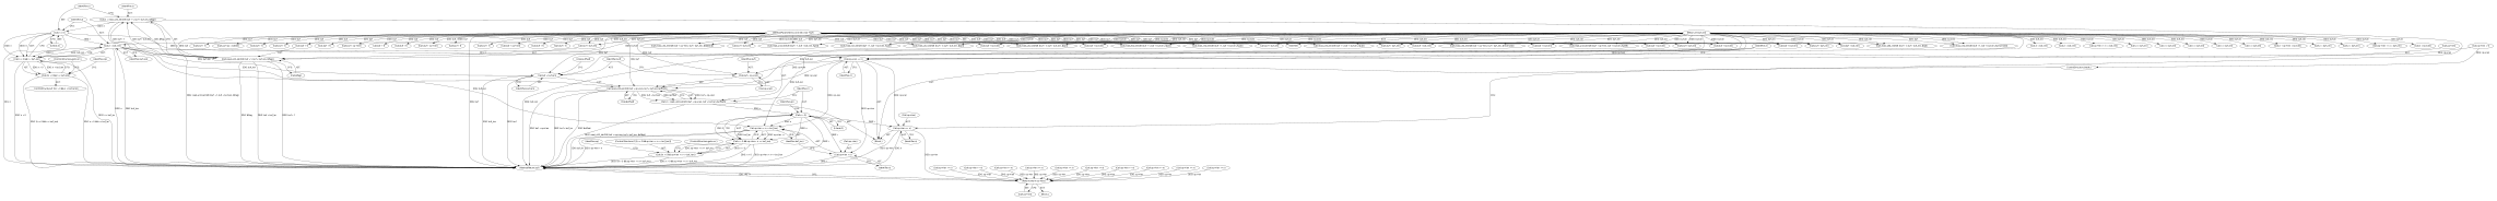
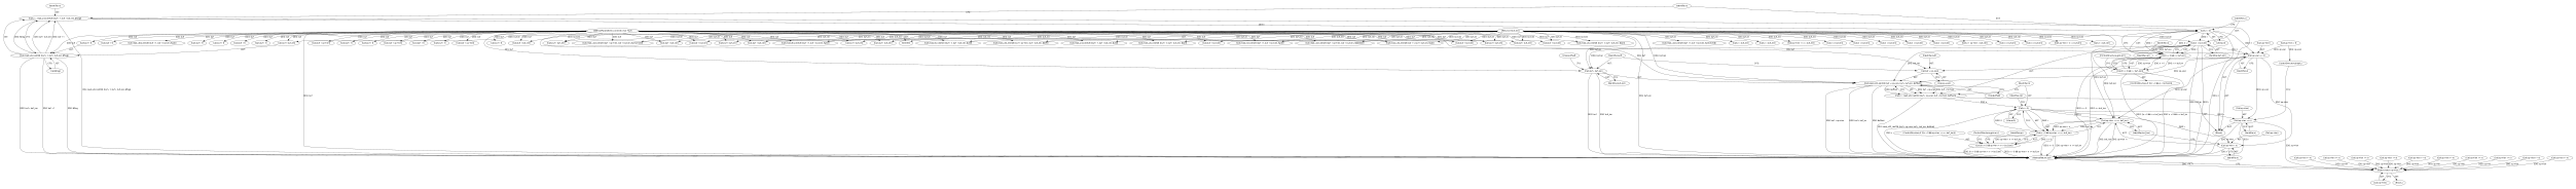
  digraph {
    fontname=Inter
    node [fontname=Inter]
    edge [fontname=Inter]
    n1 [label="(Call,n = read_u32_leb128 (buf + 1, buf + buf_len, &flag))"]
    n2 [label="(Call,read_u32_leb128 (buf + 1, buf + buf_len, &flag))"]
    n3 [label="(Call,n > 0)"]
    n4 [label="(Block,)"]
    n5 [label="(MethodReturn,buf)"]
    n6 [label="(Call,&flag)"]
    n7 [label="(Call,n < buf_len)"]
    n8 [label="(Call,n > 0 && n < buf_len)"]
    n9 [label="(Call,op->len += n)"]
    n10 [label="(Literal,0)"]
    n11 [label="(Return,return op->len;)"]
    n12 [label="(MethodParameterIn,const leb char *buf)"]
    n13 [label="(Call,read_u32_leb128 (buf + op->len, buf + buf_len, &offset))"]
    n14 [label="(Call,buf + op->len)"]
    n15 [label="(Call,buf + buf_len)"]
    n16 [label="(Call,buf + 1)"]
    n17 [label="(Call,buf + op->len)"]
    n18 [label="(Call,buf + 1)"]
    n19 [label="(Call,buf + buf_len)"]
    n20 [label="(Call,buf + buf_len)"]
    n21 [label="(Call,buf + 1)"]
    n22 [label="(Call,buf + buf_len)"]
    n23 [label="(Call,buf + buf_len)"]
    n24 [label="(Call,buf + buf_len)"]
    n25 [label="(Call,read_u64_leb128 (buf + 1, buf + buf_len, &val))"]
    n26 [label="(Call,read_u32_leb128 (buf + 1, buf + buf_len, &reserved))"]
    n27 [label="(Call,read_i32_leb128 (buf + 1, buf + buf_len, &val))"]
    n28 [label="(Call,buf + buf_len)"]
    n29 [label="(Call,read_u32_leb128 (buf + 1, buf + buf_len, &val))"]
    n30 [label="(Call,buf + buf_len)"]
    n31 [label="(Call,buf + 1)"]
-   n32 [label="(Call,op->op = buf[0])"]
    n33 [label="(Call,buf + buf_len)"]
    n34 [label="(Call,read_u32_leb128 (buf + op->len, buf + buf_len, &reserved))"]
    n35 [label="(Call,buf + buf_len)"]
    n36 [label="(Call,buf + buf_len)"]
    n37 [label="(Call,buf + 1)"]
    n38 [label="(Call,buf + 1)"]
    n39 [label="(Call,buf + 1)"]
    n40 [label="(Call,read_u32_leb128 (buf + op->len, buf + buf_len, &def))"]
    n41 [label="(Call,buf + buf_len)"]
    n42 [label="(Call,read_u32_leb128 (buf + op->len, buf + buf_len, &table[i]))"]
    n43 [label="(Call,buf + buf_len)"]
    n44 [label="(Call,buf + 1)"]
    n45 [label="(Call,read_u32_leb128 (buf + 1, buf + buf_len, &val))"]
    n46 [label="(Call,read_i32_leb128 (buf + 1, buf + buf_len, &val))"]
    n47 [label="(Call,read_u32_leb128 (buf + 1, buf + buf_len, &val))"]
    n48 [label="(Call,buf + buf_len)"]
    n49 [label="(Call,buf + op->len)"]
    n50 [label="(Call,read_u32_leb128 (buf + 1, buf + buf_len, &val))"]
    n51 [label="(Call,buf + buf_len)"]
    n52 [label="(Call,read_i64_leb128 (buf + 1, buf + buf_len, &val))"]
    n53 [label="(Call,buf + 1)"]
    n54 [label="(Call,buf + 1)"]
    n55 [label="(Call,buf + op->len)"]
    n56 [label="(Call,buf + 1)"]
    n57 [label=5000100]
    n58 [label="(Call,n = read_u32_leb128 (buf + op->len, buf + buf_len, &offset))"]
    n59 [label="(Call,&offset)"]
    n60 [label="(Call,op->len)"]
    n61 [label="(Identifier,buf_len)"]
    n62 [label="(Return,int buf_len)"]
    n63 [label="(Call,op->len + n <= buf_len)"]
    n64 [label="(Call,n < buf_len)"]
    n65 [label="(Call,n < buf_len)"]
    n66 [label="(Call,op->len + n <= buf_len)"]
    n67 [label="(Call,n < buf_len)"]
    n68 [label="(Call,n < buf_len)"]
    n69 [label="(Call,n < buf_len)"]
    n70 [label="(Call,n < buf_len)"]
    n71 [label="(Call,n < buf_len)"]
    n72 [label="(Call,n + op->len < buf_len)"]
    n73 [label="(Call,n < buf_len)"]
    n74 [label="(Call,n < buf_len)"]
    n75 [label="(Call,op->len + n <= buf_len)"]
    n76 [label="(Call,n < buf_len)"]
    n77 [label="(Identifier,buf_len)"]
    n78 [label="(Call,n > 0 && op->len + n <= buf_len)"]
    n79 [label="(Identifier,buf_len)"]
    n80 [label="(Call,!(n > 0 && n < buf_len))"]
    n81 [label="(Call,op->len + n)"]
    n82 [label="(Call,op->len += n)"]
    n83 [label="(Identifier,n)"]
    n84 [label="(ControlStructure,if (!(n > 0 && n < buf_len)))"]
    n85 [label="(Identifier,n)"]
    n86 [label="(Identifier,n)"]
    n87 [label="(Call,n > 0)"]
    n88 [label="(Literal,0)"]
    n89 [label="(Call,!(n > 0 && op->len + n <= buf_len))"]
    n90 [label="(ControlStructure,if (!(n > 0 && op->len + n <= buf_len)))"]
    n91 [label="(Call,op->len)"]
    n92 [label="(Block,)"]
    n93 [label="(Identifier,n)"]
    n94 [label="(Identifier,n)"]
    n95 [label="(Call,op->len = 1)"]
    n96 [label="(ControlStructure,break;)"]
    n97 [label="(Call,op->len += n)"]
    n98 [label="(Call,op->len += n)"]
    n99 [label="(Call,op->len += n)"]
    n100 [label="(ControlStructure,goto err;)"]
    n101 [label="(Identifier,op)"]
    n102 [label="(Identifier,n)"]
    n103 [label="(Call,op->len)"]
    n104 [label="(Identifier,n)"]
    n105 [label="(Call,op->len)"]
    n106 [label="(Call,op->len += n)"]
    n107 [label="(Identifier,op)"]
    n108 [label="(Identifier,op)"]
    n109 [label="(Call,op->len += n)"]
    n110 [label="(Call,op->len += n)"]
    n111 [label="(Identifier,n)"]
    n112 [label="(Call,op->len += n)"]
    n113 [label="(Call,op->len += n)"]
    n114 [label="(Literal,offset)"]
    n115 [label="(Identifier,buf)"]
    n116 [label="(Call,op->len += n)"]
    n117 [label="(Call,op->len)"]
    n118 [label="(Identifier,buf)"]
    n119 [label="(ControlStructure,goto err;)"]
    n120 [label="(Call,op->len += n)"]
    n1 -> n2 [label="CFG: "]
    n1 -> n3 [label="DDG: n"]
    n1 -> n4 [label="AST: "]
    n1 -> n5 [label="DDG: read_u32_leb128 (buf + 1, buf + buf_len, &flag)"]
    n2 -> n1 [label="AST: "]
    n2 -> n1 [label="DDG: buf + 1"]
    n2 -> n1 [label="DDG: buf + buf_len"]
    n2 -> n1 [label="DDG: &flag"]
    n2 -> n5 [label="DDG: &flag"]
    n2 -> n5 [label="DDG: buf + buf_len"]
    n2 -> n5 [label="DDG: buf + 1"]
    n2 -> n6 [label="CFG: "]
    n3 -> n5 [label="DDG: n"]
    n3 -> n7 [label="DDG: n"]
    n3 -> n8 [label="AST: "]
    n3 -> n8 [label="DDG: n"]
    n3 -> n8 [label="DDG: 0"]
    n3 -> n9 [label="DDG: n"]
    n3 -> n10 [label="CFG: "]
    n5 -> n11 [label="CFG: "]
    n6 -> n2 [label="AST: "]
    n7 -> n5 [label="DDG: n"]
    n7 -> n5 [label="DDG: buf_len"]
    n7 -> n8 [label="AST: "]
    n7 -> n8 [label="DDG: n"]
    n7 -> n8 [label="DDG: buf_len"]
    n7 -> n9 [label="DDG: n"]
    n7 -> n13 [label="DDG: buf_len"]
    n7 -> n15 [label="DDG: buf_len"]
    n7 -> n63 [label="DDG: buf_len"]
    n7 -> n77 [label="CFG: "]
    n8 -> n3 [label="CFG: "]
    n8 -> n5 [label="DDG: n > 0"]
    n8 -> n5 [label="DDG: n < buf_len"]
    n8 -> n7 [label="CFG: "]
    n8 -> n80 [label="AST: "]
    n8 -> n80 [label="DDG: n > 0"]
    n8 -> n80 [label="DDG: n < buf_len"]
    n9 -> n4 [label="AST: "]
    n9 -> n13 [label="DDG: op->len"]
    n9 -> n14 [label="DDG: op->len"]
    n9 -> n63 [label="DDG: op->len"]
    n9 -> n81 [label="DDG: op->len"]
    n9 -> n82 [label="DDG: op->len"]
    n9 -> n83 [label="CFG: "]
    n10 -> n3 [label="AST: "]
    n11 -> n5 [label="DDG: <RET>"]
    n11 -> n91 [label="CFG: "]
    n11 -> n92 [label="AST: "]
    n12 -> n2 [label="DDG: buf"]
    n12 -> n5 [label="DDG: buf"]
    n12 -> n13 [label="DDG: buf"]
    n12 -> n14 [label="DDG: buf"]
    n12 -> n15 [label="DDG: buf"]
    n12 -> n16 [label="DDG: buf"]
    n12 -> n17 [label="DDG: buf"]
    n12 -> n18 [label="DDG: buf"]
    n12 -> n19 [label="DDG: buf"]
    n12 -> n20 [label="DDG: buf"]
    n12 -> n21 [label="DDG: buf"]
    n12 -> n22 [label="DDG: buf"]
    n12 -> n23 [label="DDG: buf"]
    n12 -> n24 [label="DDG: buf"]
    n12 -> n25 [label="DDG: buf"]
-   n12 -> n26 [label="DDG: buf"]
    n12 -> n27 [label="DDG: buf"]
    n12 -> n28 [label="DDG: buf"]
    n12 -> n29 [label="DDG: buf"]
    n12 -> n30 [label="DDG: buf"]
    n12 -> n31 [label="DDG: buf"]
-   n12 -> n32 [label="DDG: buf"]
    n12 -> n33 [label="DDG: buf"]
    n12 -> n34 [label="DDG: buf"]
    n12 -> n35 [label="DDG: buf"]
    n12 -> n36 [label="DDG: buf"]
    n12 -> n37 [label="DDG: buf"]
    n12 -> n38 [label="DDG: buf"]
    n12 -> n39 [label="DDG: buf"]
    n12 -> n40 [label="DDG: buf"]
    n12 -> n41 [label="DDG: buf"]
    n12 -> n42 [label="DDG: buf"]
    n12 -> n43 [label="DDG: buf"]
    n12 -> n44 [label="DDG: buf"]
    n12 -> n45 [label="DDG: buf"]
    n12 -> n46 [label="DDG: buf"]
    n12 -> n47 [label="DDG: buf"]
    n12 -> n48 [label="DDG: buf"]
    n12 -> n49 [label="DDG: buf"]
    n12 -> n50 [label="DDG: buf"]
    n12 -> n51 [label="DDG: buf"]
    n12 -> n52 [label="DDG: buf"]
    n12 -> n53 [label="DDG: buf"]
    n12 -> n54 [label="DDG: buf"]
    n12 -> n55 [label="DDG: buf"]
    n12 -> n56 [label="DDG: buf"]
    n12 -> n57 [label="AST: "]
    n13 -> n5 [label="DDG: buf + op->len"]
    n13 -> n5 [label="DDG: buf + buf_len"]
    n13 -> n5 [label="DDG: &offset"]
    n13 -> n58 [label="AST: "]
    n13 -> n58 [label="DDG: buf + op->len"]
    n13 -> n58 [label="DDG: buf + buf_len"]
    n13 -> n58 [label="DDG: &offset"]
    n13 -> n59 [label="CFG: "]
    n14 -> n13 [label="AST: "]
    n14 -> n60 [label="CFG: "]
    n15 -> n5 [label="DDG: buf"]
    n15 -> n5 [label="DDG: buf_len"]
    n15 -> n13 [label="AST: "]
    n15 -> n61 [label="CFG: "]
    n35 -> n2 [label="AST: "]
    n39 -> n2 [label="AST: "]
    n58 -> n4 [label="AST: "]
    n58 -> n5 [label="DDG: read_u32_leb128 (buf + op->len, buf + buf_len, &offset)"]
    n58 -> n13 [label="CFG: "]
    n58 -> n87 [label="DDG: n"]
    n59 -> n13 [label="AST: "]
    n60 -> n14 [label="AST: "]
    n61 -> n15 [label="AST: "]
-   n62 -> n2 [label="DDG: buf_len"]
    n62 -> n5 [label="DDG: buf_len"]
    n62 -> n7 [label="DDG: buf_len"]
    n62 -> n13 [label="DDG: buf_len"]
    n62 -> n15 [label="DDG: buf_len"]
    n62 -> n19 [label="DDG: buf_len"]
    n62 -> n20 [label="DDG: buf_len"]
    n62 -> n22 [label="DDG: buf_len"]
    n62 -> n23 [label="DDG: buf_len"]
    n62 -> n24 [label="DDG: buf_len"]
-   n62 -> n25 [label="DDG: buf_len"]
    n62 -> n26 [label="DDG: buf_len"]
    n62 -> n27 [label="DDG: buf_len"]
    n62 -> n28 [label="DDG: buf_len"]
    n62 -> n29 [label="DDG: buf_len"]
    n62 -> n30 [label="DDG: buf_len"]
    n62 -> n33 [label="DDG: buf_len"]
    n62 -> n34 [label="DDG: buf_len"]
    n62 -> n35 [label="DDG: buf_len"]
    n62 -> n36 [label="DDG: buf_len"]
    n62 -> n40 [label="DDG: buf_len"]
    n62 -> n41 [label="DDG: buf_len"]
    n62 -> n42 [label="DDG: buf_len"]
    n62 -> n43 [label="DDG: buf_len"]
    n62 -> n45 [label="DDG: buf_len"]
    n62 -> n46 [label="DDG: buf_len"]
    n62 -> n47 [label="DDG: buf_len"]
    n62 -> n48 [label="DDG: buf_len"]
    n62 -> n50 [label="DDG: buf_len"]
    n62 -> n51 [label="DDG: buf_len"]
    n62 -> n52 [label="DDG: buf_len"]
    n62 -> n57 [label="AST: "]
    n62 -> n63 [label="DDG: buf_len"]
    n62 -> n64 [label="DDG: buf_len"]
    n62 -> n65 [label="DDG: buf_len"]
    n62 -> n66 [label="DDG: buf_len"]
    n62 -> n67 [label="DDG: buf_len"]
    n62 -> n68 [label="DDG: buf_len"]
    n62 -> n69 [label="DDG: buf_len"]
    n62 -> n70 [label="DDG: buf_len"]
    n62 -> n71 [label="DDG: buf_len"]
    n62 -> n72 [label="DDG: buf_len"]
    n62 -> n73 [label="DDG: buf_len"]
    n62 -> n74 [label="DDG: buf_len"]
    n62 -> n75 [label="DDG: buf_len"]
    n62 -> n76 [label="DDG: buf_len"]
    n63 -> n5 [label="DDG: buf_len"]
    n63 -> n5 [label="DDG: op->len + n"]
    n63 -> n78 [label="AST: "]
    n63 -> n78 [label="DDG: op->len + n"]
    n63 -> n78 [label="DDG: buf_len"]
    n63 -> n79 [label="CFG: "]
    n77 -> n7 [label="AST: "]
    n78 -> n5 [label="DDG: n > 0"]
    n78 -> n5 [label="DDG: op->len + n <= buf_len"]
    n78 -> n63 [label="CFG: "]
    n78 -> n87 [label="CFG: "]
    n78 -> n89 [label="AST: "]
    n78 -> n89 [label="DDG: n > 0"]
    n78 -> n89 [label="DDG: op->len + n <= buf_len"]
    n79 -> n63 [label="AST: "]
    n79 -> n81 [label="CFG: "]
    n80 -> n5 [label="DDG: n > 0 && n < buf_len"]
    n80 -> n5 [label="DDG: !(n > 0 && n < buf_len)"]
    n80 -> n8 [label="CFG: "]
    n80 -> n84 [label="AST: "]
    n81 -> n5 [label="DDG: n"]
    n81 -> n63 [label="AST: "]
    n81 -> n85 [label="CFG: "]
    n82 -> n4 [label="AST: "]
    n82 -> n5 [label="DDG: op->len"]
    n82 -> n5 [label="DDG: n"]
    n82 -> n11 [label="DDG: op->len"]
    n82 -> n86 [label="CFG: "]
    n83 -> n9 [label="AST: "]
    n85 -> n81 [label="AST: "]
    n86 -> n82 [label="AST: "]
    n87 -> n5 [label="DDG: n"]
    n87 -> n63 [label="DDG: n"]
    n87 -> n78 [label="AST: "]
    n87 -> n78 [label="DDG: n"]
    n87 -> n78 [label="DDG: 0"]
    n87 -> n81 [label="DDG: n"]
    n87 -> n82 [label="DDG: n"]
    n87 -> n88 [label="CFG: "]
    n88 -> n87 [label="AST: "]
    n89 -> n5 [label="DDG: !(n > 0 && op->len + n <= buf_len)"]
    n89 -> n5 [label="DDG: n > 0 && op->len + n <= buf_len"]
    n89 -> n78 [label="CFG: "]
    n90 -> n89 [label="AST: "]
    n91 -> n11 [label="AST: "]
    n93 -> n58 [label="CFG: "]
    n93 -> n87 [label="AST: "]
    n94 -> n9 [label="CFG: "]
    n94 -> n58 [label="AST: "]
    n95 -> n9 [label="DDG: op->len"]
    n95 -> n96 [label="DDG: op->len"]
    n96 -> n82 [label="CFG: "]
    n97 -> n11 [label="DDG: op->len"]
    n98 -> n11 [label="DDG: op->len"]
    n99 -> n11 [label="DDG: op->len"]
    n100 -> n89 [label="CFG: "]
    n101 -> n80 [label="CFG: "]
    n102 -> n3 [label="CFG: "]
    n102 -> n7 [label="AST: "]
    n103 -> n9 [label="AST: "]
    n104 -> n1 [label="AST: "]
    n105 -> n82 [label="AST: "]
    n106 -> n11 [label="DDG: op->len"]
    n107 -> n87 [label="CFG: "]
    n108 -> n89 [label="CFG: "]
    n109 -> n11 [label="DDG: op->len"]
    n110 -> n11 [label="DDG: op->len"]
    n111 -> n1 [label="CFG: "]
    n111 -> n3 [label="AST: "]
    n112 -> n11 [label="DDG: op->len"]
    n113 -> n11 [label="DDG: op->len"]
    n114 -> n15 [label="CFG: "]
    n115 -> n14 [label="CFG: "]
    n115 -> n15 [label="AST: "]
    n116 -> n11 [label="DDG: op->len"]
    n117 -> n81 [label="AST: "]
    n118 -> n14 [label="AST: "]
    n119 -> n80 [label="CFG: "]
    n120 -> n11 [label="DDG: op->len"]
  }
